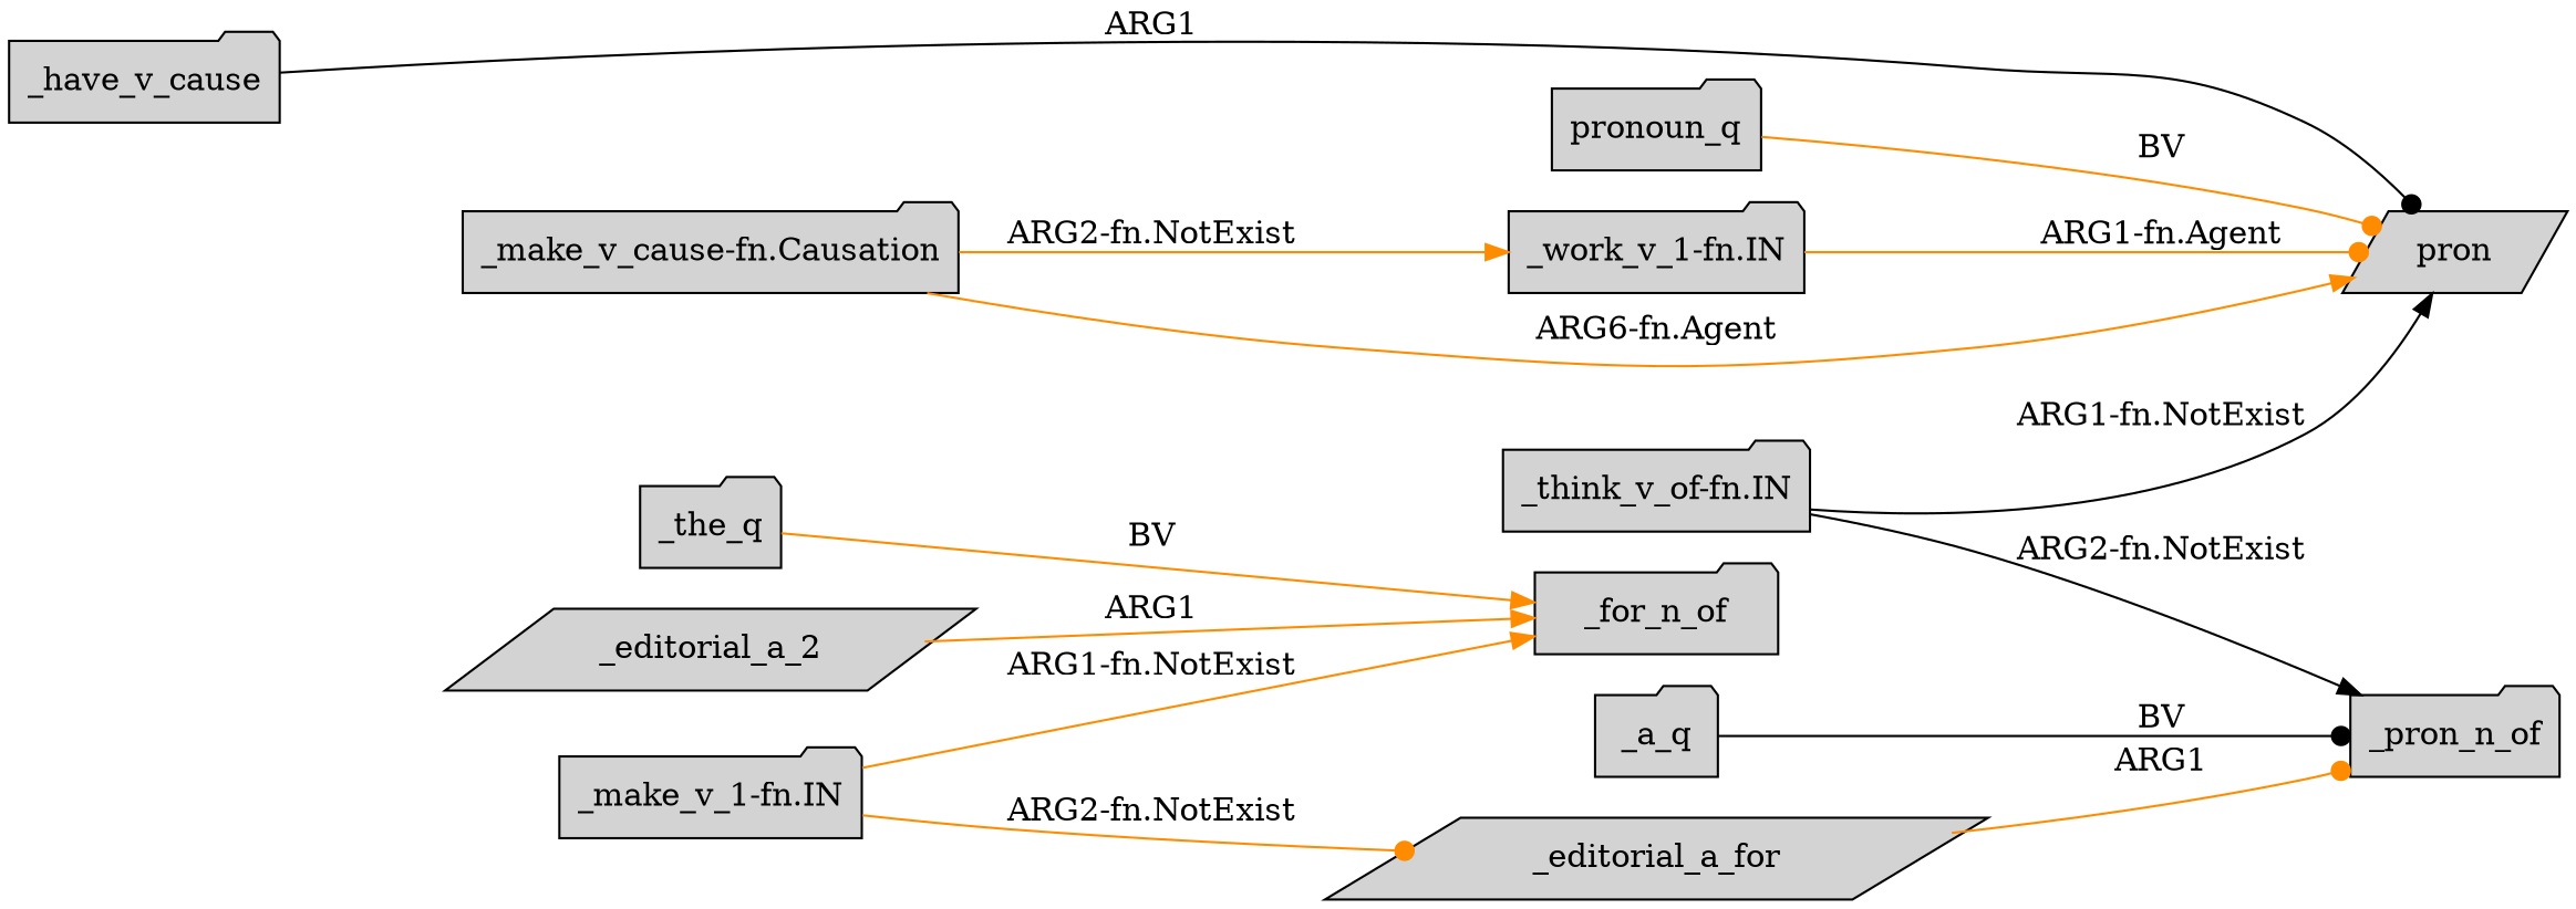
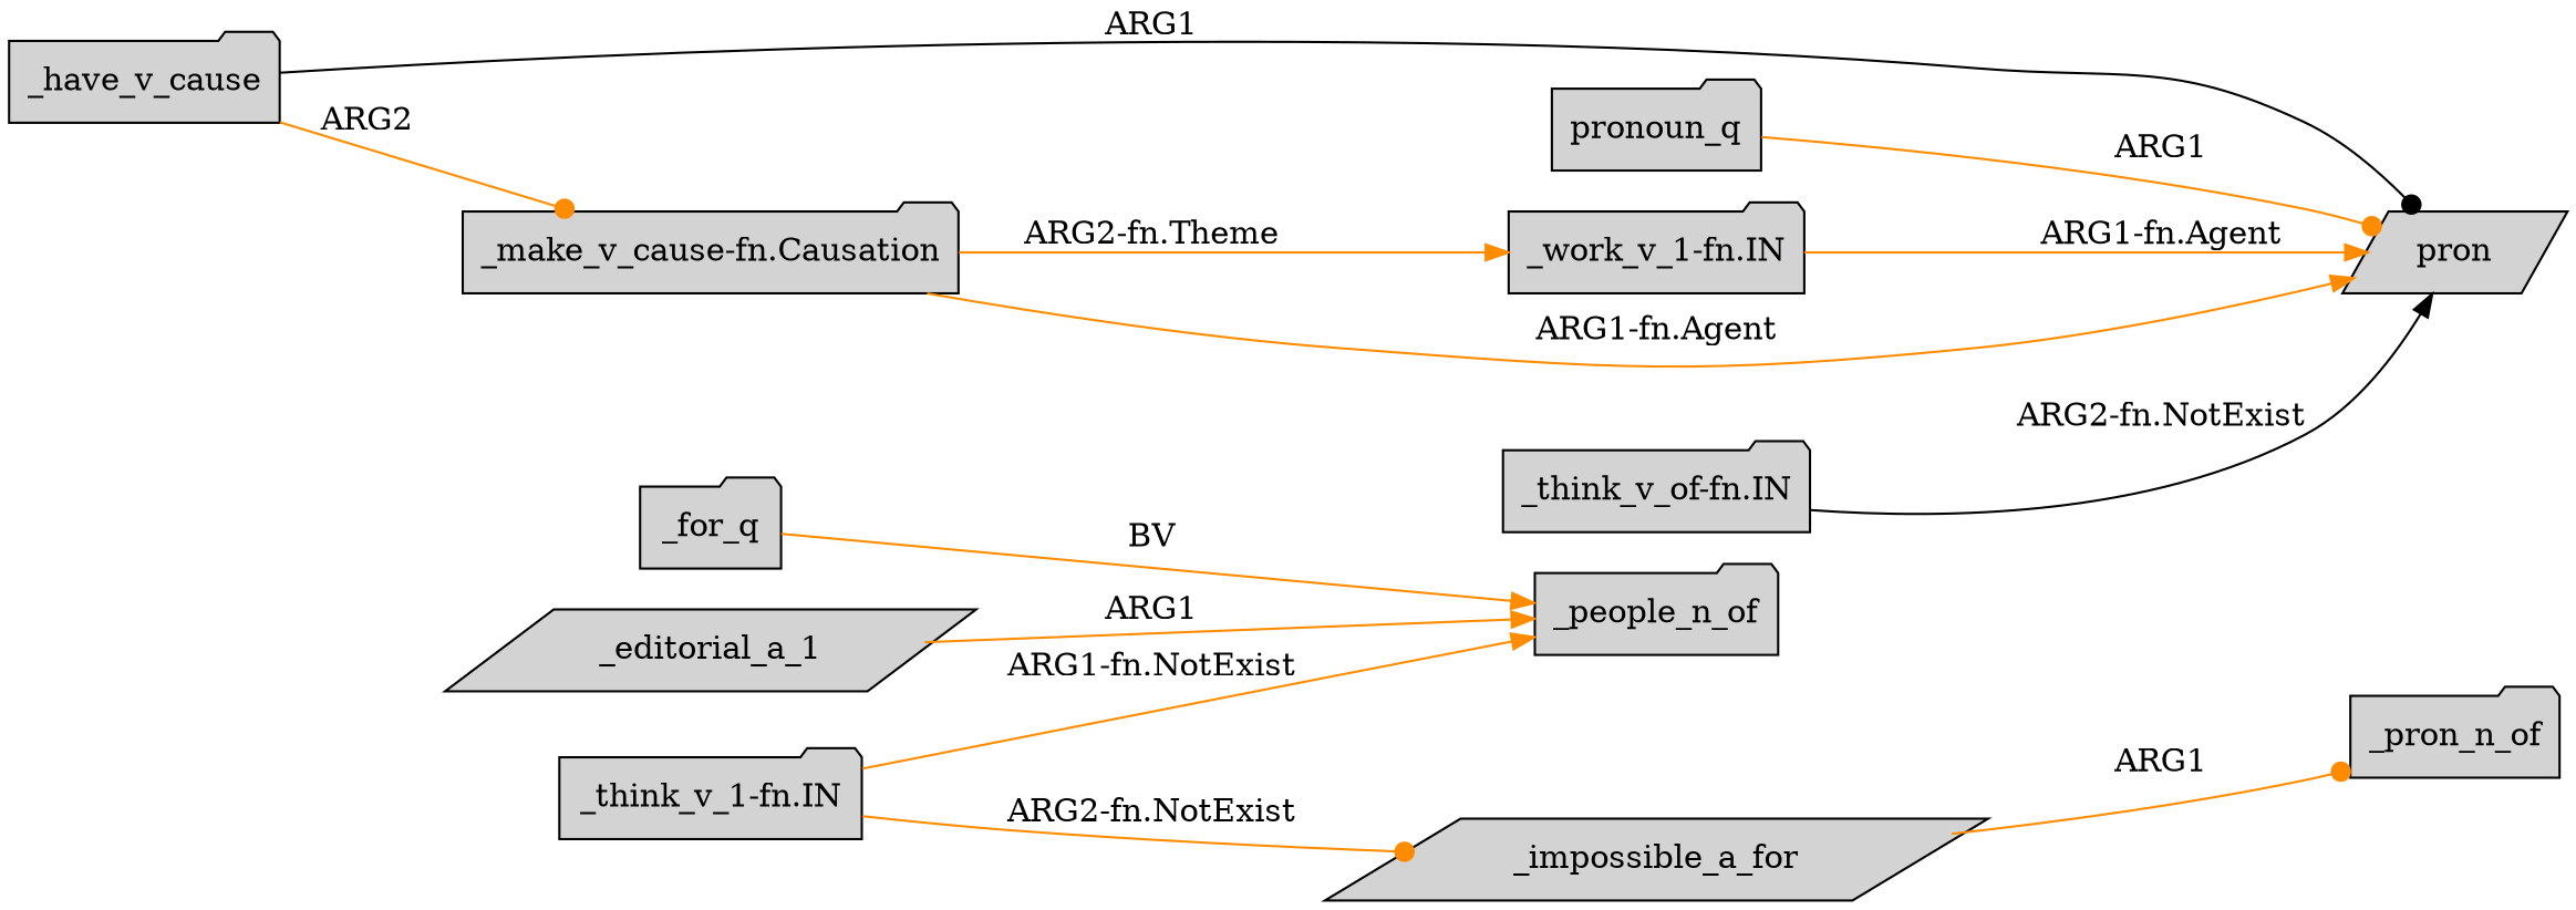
  digraph {
    rankdir=LR
    node [shape=folder style=filled]
    edge [arrowhead=dot color=darkorange]
    _have_v_cause
    "_make_v_cause-fn.Causation"
    pron [shape=parallelogram]
    "_work_v_1-fn.IN"
-   _editorial_a_1 [shape=parallelogram label=_editorial_a_2]
-   _people_n_of [label=_for_n_of]
-   _impossible_a_for [shape=parallelogram label=_editorial_a_for]
+   _editorial_a_1 [shape=parallelogram]
+   _people_n_of
+   _impossible_a_for [shape=parallelogram]
    n8 [label=_pron_n_of]
-   "_think_v_1-fn.IN" [label="_make_v_1-fn.IN"]
+   "_think_v_1-fn.IN"
    "_think_v_of-fn.IN"
-   _the_q
-   _a_q
+   _the_q [label=_for_q]
    pronoun_q
+   _have_v_cause -> "_make_v_cause-fn.Causation" [label=ARG2]
    _have_v_cause -> pron [color=black label=ARG1]
-   "_make_v_cause-fn.Causation" -> pron [arrowhead=normal label="ARG6-fn.Agent"]
-   "_make_v_cause-fn.Causation" -> "_work_v_1-fn.IN" [arrowhead=normal label="ARG2-fn.NotExist"]
-   "_work_v_1-fn.IN" -> pron [label="ARG1-fn.Agent"]
+   "_make_v_cause-fn.Causation" -> pron [arrowhead=normal label="ARG1-fn.Agent"]
+   "_make_v_cause-fn.Causation" -> "_work_v_1-fn.IN" [arrowhead=normal label="ARG2-fn.Theme"]
+   "_work_v_1-fn.IN" -> pron [arrowhead=normal label="ARG1-fn.Agent"]
    _editorial_a_1 -> _people_n_of [arrowhead=normal label=ARG1]
    _impossible_a_for -> n8 [label=ARG1]
    "_think_v_1-fn.IN" -> _people_n_of [arrowhead=normal label="ARG1-fn.NotExist"]
    "_think_v_1-fn.IN" -> _impossible_a_for [label="ARG2-fn.NotExist"]
-   "_think_v_of-fn.IN" -> pron [arrowhead=normal color=black label="ARG1-fn.NotExist"]
-   "_think_v_of-fn.IN" -> n8 [arrowhead=normal color=black label="ARG2-fn.NotExist"]
+   "_think_v_of-fn.IN" -> pron [arrowhead=normal color=black label="ARG2-fn.NotExist"]
    _the_q -> _people_n_of [arrowhead=normal label=BV]
-   _a_q -> n8 [color=black label=BV]
-   pronoun_q -> pron [label=BV]
+   pronoun_q -> pron [label=ARG1]
  }
